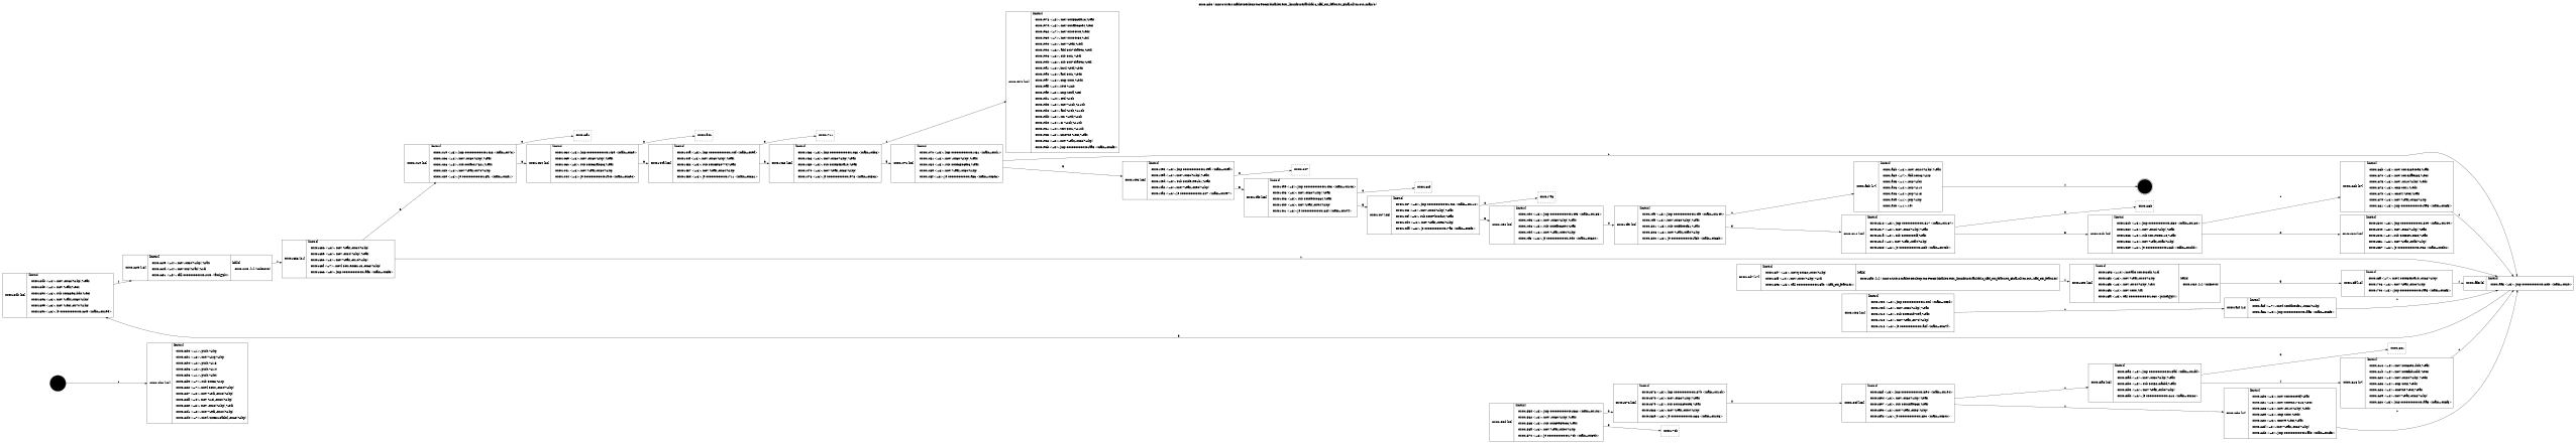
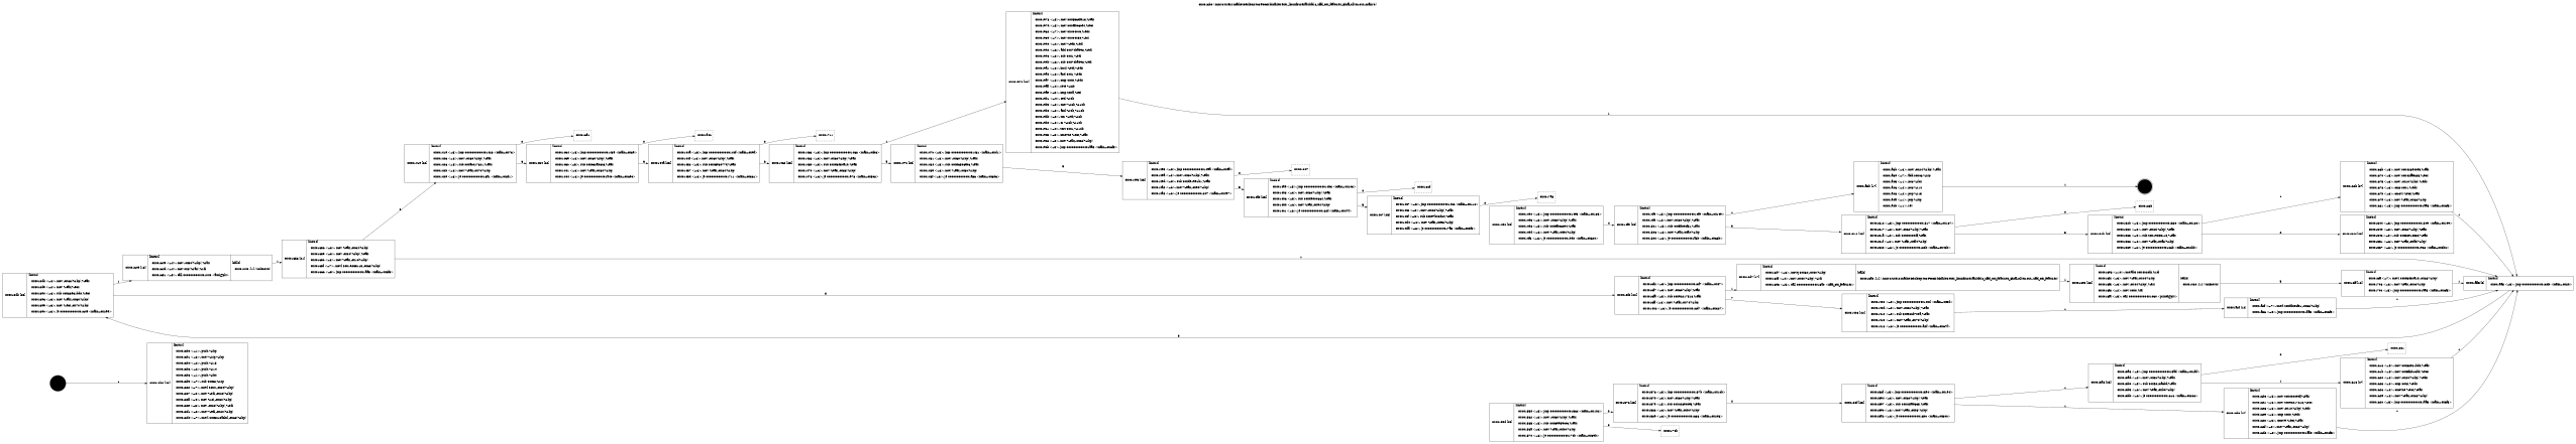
  digraph {
    label="0x4013b0 (/mnt/c/Users/mathe/Desktop/tcc/POCII/binaries/extr_linuxfsuserfaultfd.c_uffd_ctx_features_Final-ollvm.out::main(0))"
    labelloc=t
    rankdir=LR
    node [shape=record]
    Entry [fillcolor=black height=0.3 shape=circle style=filled width=0.3]
    n2 [label="{\n     0x4013b0 [43]\l\n     | [instrs]\l\n     &nbsp;&nbsp;0x4013b0 \<+1\>: push %rbp\l\n     &nbsp;&nbsp;0x4013b1 \<+3\>: mov %rsp,%rbp\l\n     &nbsp;&nbsp;0x4013b4 \<+2\>: push %r15\l\n     &nbsp;&nbsp;0x4013b6 \<+2\>: push %r14\l\n     &nbsp;&nbsp;0x4013b8 \<+1\>: push %rbx\l\n     &nbsp;&nbsp;0x4013b9 \<+7\>: sub $0xc8,%rsp\l\n     &nbsp;&nbsp;0x4013c0 \<+7\>: movl $0x0,-0x24(%rbp)\l\n     &nbsp;&nbsp;0x4013c7 \<+3\>: mov %edi,-0x28(%rbp)\l\n     &nbsp;&nbsp;0x4013ca \<+4\>: mov %rsi,-0x30(%rbp)\l\n     &nbsp;&nbsp;0x4013ce \<+3\>: mov -0x28(%rbp),%edi\l\n     &nbsp;&nbsp;0x4013d1 \<+3\>: mov %edi,-0x20(%rbp)\l\n     &nbsp;&nbsp;0x4013d4 \<+7\>: movl $0x5213acbd,-0x68(%rbp)\l\n  }"]
    n3 [label="{\n     0x4013db [23]\l\n     | [instrs]\l\n     &nbsp;&nbsp;0x4013db \<+3\>: mov -0x68(%rbp),%eax\l\n     &nbsp;&nbsp;0x4013de \<+2\>: mov %eax,%ecx\l\n     &nbsp;&nbsp;0x4013e0 \<+6\>: sub $0x88e31bd0,%ecx\l\n     &nbsp;&nbsp;0x4013e6 \<+3\>: mov %eax,-0x6c(%rbp)\l\n     &nbsp;&nbsp;0x4013e9 \<+3\>: mov %ecx,-0x70(%rbp)\l\n     &nbsp;&nbsp;0x4013ec \<+6\>: je 0000000000401649 \<main+0x299\>\l\n  }"]
    n4 [label="{\n     0x401649 [13]\l\n     | [instrs]\l\n     &nbsp;&nbsp;0x401649 \<+4\>: mov -0x30(%rbp),%rax\l\n     &nbsp;&nbsp;0x40164d \<+4\>: mov 0x8(%rax),%rdi\l\n     &nbsp;&nbsp;0x401651 \<+5\>: call 0000000000401040 \<atoi@plt\>\l\n     | [calls]\l\n     &nbsp;&nbsp;0x401040 \{1\} (unknown)\l\n  }"]
+   n5 [label="{\n     0x4013f2 [22]\l\n     | [instrs]\l\n     &nbsp;&nbsp;0x4013f2 \<+5\>: jmp 00000000004013f7 \<main+0x47\>\l\n     &nbsp;&nbsp;0x4013f7 \<+3\>: mov -0x6c(%rbp),%eax\l\n     &nbsp;&nbsp;0x4013fa \<+5\>: sub $0x92217518,%eax\l\n     &nbsp;&nbsp;0x4013ff \<+3\>: mov %eax,-0x74(%rbp)\l\n     &nbsp;&nbsp;0x401402 \<+6\>: je 00000000004016d7 \<main+0x327\>\l\n  }"]
    n6 [label="{\n     0x401656 [21]\l\n     | [instrs]\l\n     &nbsp;&nbsp;0x401656 \<+3\>: mov %eax,-0x34(%rbp)\l\n     &nbsp;&nbsp;0x401659 \<+3\>: mov -0x34(%rbp),%eax\l\n     &nbsp;&nbsp;0x40165c \<+3\>: mov %eax,-0x1c(%rbp)\l\n     &nbsp;&nbsp;0x40165f \<+7\>: movl $0x19255115,-0x68(%rbp)\l\n     &nbsp;&nbsp;0x401666 \<+5\>: jmp 0000000000401aa5 \<main+0x6f5\>\l\n  }"]
    n7 [label="{\n     0x4016d7 [17]\l\n     | [instrs]\l\n     &nbsp;&nbsp;0x4016d7 \<+8\>: movq $0x64,-0x40(%rbp)\l\n     &nbsp;&nbsp;0x4016df \<+4\>: mov -0x40(%rbp),%rdi\l\n     &nbsp;&nbsp;0x4016e3 \<+5\>: call 00000000004013a0 \<uffd_ctx_features\>\l\n     | [calls]\l\n     &nbsp;&nbsp;0x4013a0 \{1\} (/mnt/c/Users/mathe/Desktop/tcc/POCII/binaries/extr_linuxfsuserfaultfd.c_uffd_ctx_features_Final-ollvm.out::uffd_ctx_features)\l\n  }"]
    n8 [label="{\n     0x401408 [22]\l\n     | [instrs]\l\n     &nbsp;&nbsp;0x401408 \<+5\>: jmp 000000000040140d \<main+0x5d\>\l\n     &nbsp;&nbsp;0x40140d \<+3\>: mov -0x6c(%rbp),%eax\l\n     &nbsp;&nbsp;0x401410 \<+5\>: sub $0x96cd70ea,%eax\l\n     &nbsp;&nbsp;0x401415 \<+3\>: mov %eax,-0x78(%rbp)\l\n     &nbsp;&nbsp;0x401418 \<+6\>: je 0000000000401a2f \<main+0x67f\>\l\n  }"]
    n9 [label="{\n     0x40141e [22]\l\n     | [instrs]\l\n     &nbsp;&nbsp;0x40141e \<+5\>: jmp 0000000000401423 \<main+0x73\>\l\n     &nbsp;&nbsp;0x401423 \<+3\>: mov -0x6c(%rbp),%eax\l\n     &nbsp;&nbsp;0x401426 \<+5\>: sub $0xac417821,%eax\l\n     &nbsp;&nbsp;0x40142b \<+3\>: mov %eax,-0x7c(%rbp)\l\n     &nbsp;&nbsp;0x40142e \<+6\>: je 00000000004016a1 \<main+0x2f1\>\l\n  }"]
    n10 [label="{\n     0x401aa5 [5]\l\n     | [instrs]\l\n     &nbsp;&nbsp;0x401aa5 \<+5\>: jmp 00000000004013db \<main+0x2b\>\l\n  }"]
    n11 [label="{\n     0x4016e8 [23]\l\n     | [instrs]\l\n     &nbsp;&nbsp;0x4016e8 \<+10\>: movabs $0x4020f2,%rdi\l\n     &nbsp;&nbsp;0x4016f2 \<+3\>: mov %eax,-0x44(%rbp)\l\n     &nbsp;&nbsp;0x4016f5 \<+3\>: mov -0x44(%rbp),%esi\l\n     &nbsp;&nbsp;0x4016f8 \<+2\>: mov $0x0,%al\l\n     &nbsp;&nbsp;0x4016fa \<+5\>: call 0000000000401030 \<printf@plt\>\l\n     | [calls]\l\n     &nbsp;&nbsp;0x401030 \{1\} (unknown)\l\n  }"]
    n12 [label="{\n     0x401a2f [12]\l\n     | [instrs]\l\n     &nbsp;&nbsp;0x401a2f \<+7\>: movl $0xfdc9cf51,-0x68(%rbp)\l\n     &nbsp;&nbsp;0x401a36 \<+5\>: jmp 0000000000401aa5 \<main+0x6f5\>\l\n  }"]
    Exit [fillcolor=black height=0.3 peripheries=2 shape=circle style=filled width=0.3]
    n14 [label="{\n     0x4016ff [18]\l\n     | [instrs]\l\n     &nbsp;&nbsp;0x4016ff \<+7\>: movl $0xd3d54a1b,-0x68(%rbp)\l\n     &nbsp;&nbsp;0x401706 \<+6\>: mov %eax,-0xcc(%rbp)\l\n     &nbsp;&nbsp;0x40170c \<+5\>: jmp 0000000000401aa5 \<main+0x6f5\>\l\n  }"]
    n15 [label="{\n     0x4016a1\l\n  }" style=dashed]
    n16 [label="{\n     0x401434 [22]\l\n     | [instrs]\l\n     &nbsp;&nbsp;0x401434 \<+5\>: jmp 0000000000401439 \<main+0x89\>\l\n     &nbsp;&nbsp;0x401439 \<+3\>: mov -0x6c(%rbp),%eax\l\n     &nbsp;&nbsp;0x40143c \<+5\>: sub $0xc32ab8c8,%eax\l\n     &nbsp;&nbsp;0x401441 \<+3\>: mov %eax,-0x80(%rbp)\l\n     &nbsp;&nbsp;0x401444 \<+6\>: je 0000000000401a4c \<main+0x69c\>\l\n  }"]
    n17 [label="{\n     0x401a4c\l\n  }" style=dashed]
    n18 [label="{\n     0x40144a [25]\l\n     | [instrs]\l\n     &nbsp;&nbsp;0x40144a \<+5\>: jmp 000000000040144f \<main+0x9f\>\l\n     &nbsp;&nbsp;0x40144f \<+3\>: mov -0x6c(%rbp),%eax\l\n     &nbsp;&nbsp;0x401452 \<+5\>: sub $0xc5e8077d,%eax\l\n     &nbsp;&nbsp;0x401457 \<+6\>: mov %eax,-0x84(%rbp)\l\n     &nbsp;&nbsp;0x40145d \<+6\>: je 0000000000401711 \<main+0x361\>\l\n  }"]
    n19 [label="{\n     0x401711\l\n  }" style=dashed]
    n20 [label="{\n     0x401463 [25]\l\n     | [instrs]\l\n     &nbsp;&nbsp;0x401463 \<+5\>: jmp 0000000000401468 \<main+0xb8\>\l\n     &nbsp;&nbsp;0x401468 \<+3\>: mov -0x6c(%rbp),%eax\l\n     &nbsp;&nbsp;0x40146b \<+5\>: sub $0xd3d54a1b,%eax\l\n     &nbsp;&nbsp;0x401470 \<+6\>: mov %eax,-0x88(%rbp)\l\n     &nbsp;&nbsp;0x401476 \<+6\>: je 0000000000401978 \<main+0x5c8\>\l\n  }"]
    n21 [label="{\n     0x401978 [88]\l\n     | [instrs]\l\n     &nbsp;&nbsp;0x401978 \<+5\>: mov $0x556dfd13,%eax\l\n     &nbsp;&nbsp;0x40197d \<+5\>: mov $0xefbc6ce4,%ecx\l\n     &nbsp;&nbsp;0x401982 \<+7\>: mov 0x40404c,%edx\l\n     &nbsp;&nbsp;0x401989 \<+7\>: mov 0x404050,%esi\l\n     &nbsp;&nbsp;0x401990 \<+2\>: mov %edx,%edi\l\n     &nbsp;&nbsp;0x401992 \<+6\>: add $0x74ba998,%edi\l\n     &nbsp;&nbsp;0x401998 \<+3\>: sub $0x1,%edi\l\n     &nbsp;&nbsp;0x40199b \<+6\>: sub $0x74ba998,%edi\l\n     &nbsp;&nbsp;0x4019a1 \<+3\>: imul %edi,%edx\l\n     &nbsp;&nbsp;0x4019a4 \<+3\>: and $0x1,%edx\l\n     &nbsp;&nbsp;0x4019a7 \<+3\>: cmp $0x0,%edx\l\n     &nbsp;&nbsp;0x4019aa \<+4\>: sete %r8b\l\n     &nbsp;&nbsp;0x4019ae \<+3\>: cmp $0xa,%esi\l\n     &nbsp;&nbsp;0x4019b1 \<+4\>: setl %r9b\l\n     &nbsp;&nbsp;0x4019b5 \<+3\>: mov %r8b,%r10b\l\n     &nbsp;&nbsp;0x4019b8 \<+3\>: and %r9b,%r10b\l\n     &nbsp;&nbsp;0x4019bb \<+3\>: xor %r9b,%r8b\l\n     &nbsp;&nbsp;0x4019be \<+3\>: or %r8b,%r10b\l\n     &nbsp;&nbsp;0x4019c1 \<+4\>: test $0x1,%r10b\l\n     &nbsp;&nbsp;0x4019c5 \<+3\>: cmovne %ecx,%eax\l\n     &nbsp;&nbsp;0x4019c8 \<+3\>: mov %eax,-0x68(%rbp)\l\n     &nbsp;&nbsp;0x4019cb \<+5\>: jmp 0000000000401aa5 \<main+0x6f5\>\l\n  }"]
    n22 [label="{\n     0x40147c [25]\l\n     | [instrs]\l\n     &nbsp;&nbsp;0x40147c \<+5\>: jmp 0000000000401481 \<main+0xd1\>\l\n     &nbsp;&nbsp;0x401481 \<+3\>: mov -0x6c(%rbp),%eax\l\n     &nbsp;&nbsp;0x401484 \<+5\>: sub $0xd6506eb6,%eax\l\n     &nbsp;&nbsp;0x401489 \<+6\>: mov %eax,-0x8c(%rbp)\l\n     &nbsp;&nbsp;0x40148f \<+6\>: je 0000000000401a86 \<main+0x6d6\>\l\n  }"]
    n23 [label="{\n     0x401495 [25]\l\n     | [instrs]\l\n     &nbsp;&nbsp;0x401495 \<+5\>: jmp 000000000040149a \<main+0xea\>\l\n     &nbsp;&nbsp;0x40149a \<+3\>: mov -0x6c(%rbp),%eax\l\n     &nbsp;&nbsp;0x40149d \<+5\>: sub $0xd91991b1,%eax\l\n     &nbsp;&nbsp;0x4014a2 \<+6\>: mov %eax,-0x90(%rbp)\l\n     &nbsp;&nbsp;0x4014a8 \<+6\>: je 0000000000401847 \<main+0x497\>\l\n  }"]
    n24 [label="{\n     0x401847\l\n  }" style=dashed]
    n25 [label="{\n     0x4014ae [25]\l\n     | [instrs]\l\n     &nbsp;&nbsp;0x4014ae \<+5\>: jmp 00000000004014b3 \<main+0x103\>\l\n     &nbsp;&nbsp;0x4014b3 \<+3\>: mov -0x6c(%rbp),%eax\l\n     &nbsp;&nbsp;0x4014b6 \<+5\>: sub $0xd9d00664,%eax\l\n     &nbsp;&nbsp;0x4014bb \<+6\>: mov %eax,-0x94(%rbp)\l\n     &nbsp;&nbsp;0x4014c1 \<+6\>: je 000000000040182f \<main+0x47f\>\l\n  }"]
    n26 [label="{\n     0x4015c1\l\n  }" style=dashed]
    n27 [label="{\n     0x40182f\l\n  }" style=dashed]
    n28 [label="{\n     0x4014c7 [25]\l\n     | [instrs]\l\n     &nbsp;&nbsp;0x4014c7 \<+5\>: jmp 00000000004014cc \<main+0x11c\>\l\n     &nbsp;&nbsp;0x4014cc \<+3\>: mov -0x6c(%rbp),%eax\l\n     &nbsp;&nbsp;0x4014cf \<+5\>: sub $0xe7b08dc4,%eax\l\n     &nbsp;&nbsp;0x4014d4 \<+6\>: mov %eax,-0x98(%rbp)\l\n     &nbsp;&nbsp;0x4014da \<+6\>: je 00000000004017a3 \<main+0x3f3\>\l\n  }"]
    n29 [label="{\n     0x401616 [27]\l\n     | [instrs]\l\n     &nbsp;&nbsp;0x401616 \<+5\>: mov $0x88e31bd0,%eax\l\n     &nbsp;&nbsp;0x40161b \<+5\>: mov $0x5f8b13bb,%ecx\l\n     &nbsp;&nbsp;0x401620 \<+3\>: mov -0x20(%rbp),%edx\l\n     &nbsp;&nbsp;0x401623 \<+3\>: cmp $0x2,%edx\l\n     &nbsp;&nbsp;0x401626 \<+3\>: cmovne %ecx,%eax\l\n     &nbsp;&nbsp;0x401629 \<+3\>: mov %eax,-0x68(%rbp)\l\n     &nbsp;&nbsp;0x40162c \<+5\>: jmp 0000000000401aa5 \<main+0x6f5\>\l\n  }"]
    n30 [label="{\n     0x4017a3\l\n  }" style=dashed]
    n31 [label="{\n     0x4014e0 [25]\l\n     | [instrs]\l\n     &nbsp;&nbsp;0x4014e0 \<+5\>: jmp 00000000004014e5 \<main+0x135\>\l\n     &nbsp;&nbsp;0x4014e5 \<+3\>: mov -0x6c(%rbp),%eax\l\n     &nbsp;&nbsp;0x4014e8 \<+5\>: sub $0xefbc6ce4,%eax\l\n     &nbsp;&nbsp;0x4014ed \<+6\>: mov %eax,-0x9c(%rbp)\l\n     &nbsp;&nbsp;0x4014f3 \<+6\>: je 00000000004019d0 \<main+0x620\>\l\n  }"]
    n32 [label="{\n     0x4015a8 [25]\l\n     | [instrs]\l\n     &nbsp;&nbsp;0x4015a8 \<+5\>: jmp 00000000004015ad \<main+0x1fd\>\l\n     &nbsp;&nbsp;0x4015ad \<+3\>: mov -0x6c(%rbp),%eax\l\n     &nbsp;&nbsp;0x4015b0 \<+5\>: sub $0x5213acbd,%eax\l\n     &nbsp;&nbsp;0x4015b5 \<+6\>: mov %eax,-0xbc(%rbp)\l\n     &nbsp;&nbsp;0x4015bb \<+6\>: je 0000000000401616 \<main+0x266\>\l\n  }"]
    n33 [label="{\n     0x4014f9 [25]\l\n     | [instrs]\l\n     &nbsp;&nbsp;0x4014f9 \<+5\>: jmp 00000000004014fe \<main+0x14e\>\l\n     &nbsp;&nbsp;0x4014fe \<+3\>: mov -0x6c(%rbp),%eax\l\n     &nbsp;&nbsp;0x401501 \<+5\>: sub $0xfdc9cf51,%eax\l\n     &nbsp;&nbsp;0x401506 \<+6\>: mov %eax,-0xa0(%rbp)\l\n     &nbsp;&nbsp;0x40150c \<+6\>: je 0000000000401a3b \<main+0x68b\>\l\n  }"]
    n34 [label="{\n     0x4016bc [27]\l\n     | [instrs]\l\n     &nbsp;&nbsp;0x4016bc \<+5\>: mov $0x4000edf,%eax\l\n     &nbsp;&nbsp;0x4016c1 \<+5\>: mov $0x92217518,%ecx\l\n     &nbsp;&nbsp;0x4016c6 \<+3\>: mov -0x1c(%rbp),%edx\l\n     &nbsp;&nbsp;0x4016c9 \<+3\>: cmp $0x0,%edx\l\n     &nbsp;&nbsp;0x4016cc \<+3\>: cmove %ecx,%eax\l\n     &nbsp;&nbsp;0x4016cf \<+3\>: mov %eax,-0x68(%rbp)\l\n     &nbsp;&nbsp;0x4016d2 \<+5\>: jmp 0000000000401aa5 \<main+0x6f5\>\l\n  }"]
    n35 [label="{\n     0x401a3b [17]\l\n     | [instrs]\l\n     &nbsp;&nbsp;0x401a3b \<+3\>: mov -0x24(%rbp),%eax\l\n     &nbsp;&nbsp;0x401a3e \<+7\>: add $0xc8,%rsp\l\n     &nbsp;&nbsp;0x401a45 \<+1\>: pop %rbx\l\n     &nbsp;&nbsp;0x401a46 \<+2\>: pop %r14\l\n     &nbsp;&nbsp;0x401a48 \<+2\>: pop %r15\l\n     &nbsp;&nbsp;0x401a4a \<+1\>: pop %rbp\l\n     &nbsp;&nbsp;0x401a4b \<+1\>: ret\l\n  }"]
    n36 [label="{\n     0x401512 [25]\l\n     | [instrs]\l\n     &nbsp;&nbsp;0x401512 \<+5\>: jmp 0000000000401517 \<main+0x167\>\l\n     &nbsp;&nbsp;0x401517 \<+3\>: mov -0x6c(%rbp),%eax\l\n     &nbsp;&nbsp;0x40151a \<+5\>: sub $0x4000edf,%eax\l\n     &nbsp;&nbsp;0x40151f \<+6\>: mov %eax,-0xa4(%rbp)\l\n     &nbsp;&nbsp;0x401525 \<+6\>: je 000000000040183b \<main+0x48b\>\l\n  }"]
    n37 [label="{\n     0x40158f [25]\l\n     | [instrs]\l\n     &nbsp;&nbsp;0x40158f \<+5\>: jmp 0000000000401594 \<main+0x1e4\>\l\n     &nbsp;&nbsp;0x401594 \<+3\>: mov -0x6c(%rbp),%eax\l\n     &nbsp;&nbsp;0x401597 \<+5\>: sub $0x42fae835,%eax\l\n     &nbsp;&nbsp;0x40159c \<+6\>: mov %eax,-0xb8(%rbp)\l\n     &nbsp;&nbsp;0x4015a2 \<+6\>: je 00000000004016bc \<main+0x30c\>\l\n  }"]
    n38 [label="{\n     0x40183b\l\n  }" style=dashed]
    n39 [label="{\n     0x40152b [25]\l\n     | [instrs]\l\n     &nbsp;&nbsp;0x40152b \<+5\>: jmp 0000000000401530 \<main+0x180\>\l\n     &nbsp;&nbsp;0x401530 \<+3\>: mov -0x6c(%rbp),%eax\l\n     &nbsp;&nbsp;0x401533 \<+5\>: sub $0x19255115,%eax\l\n     &nbsp;&nbsp;0x401538 \<+6\>: mov %eax,-0xa8(%rbp)\l\n     &nbsp;&nbsp;0x40153e \<+6\>: je 000000000040166b \<main+0x2bb\>\l\n  }"]
    n40 [label="{\n     0x40166b [27]\l\n     | [instrs]\l\n     &nbsp;&nbsp;0x40166b \<+5\>: mov $0x428e40e5,%eax\l\n     &nbsp;&nbsp;0x401670 \<+5\>: mov $0x42fae835,%ecx\l\n     &nbsp;&nbsp;0x401675 \<+3\>: mov -0x1c(%rbp),%edx\l\n     &nbsp;&nbsp;0x401678 \<+3\>: cmp $0x1,%edx\l\n     &nbsp;&nbsp;0x40167b \<+3\>: cmovl %ecx,%eax\l\n     &nbsp;&nbsp;0x40167e \<+3\>: mov %eax,-0x68(%rbp)\l\n     &nbsp;&nbsp;0x401681 \<+5\>: jmp 0000000000401aa5 \<main+0x6f5\>\l\n  }"]
    n41 [label="{\n     0x401544 [25]\l\n     | [instrs]\l\n     &nbsp;&nbsp;0x401544 \<+5\>: jmp 0000000000401549 \<main+0x199\>\l\n     &nbsp;&nbsp;0x401549 \<+3\>: mov -0x6c(%rbp),%eax\l\n     &nbsp;&nbsp;0x40154c \<+5\>: sub $0x33e18530,%eax\l\n     &nbsp;&nbsp;0x401551 \<+6\>: mov %eax,-0xac(%rbp)\l\n     &nbsp;&nbsp;0x401557 \<+6\>: je 000000000040196c \<main+0x5bc\>\l\n  }"]
    n42 [label="{\n     0x401576 [25]\l\n     | [instrs]\l\n     &nbsp;&nbsp;0x401576 \<+5\>: jmp 000000000040157b \<main+0x1cb\>\l\n     &nbsp;&nbsp;0x40157b \<+3\>: mov -0x6c(%rbp),%eax\l\n     &nbsp;&nbsp;0x40157e \<+5\>: sub $0x428e40e5,%eax\l\n     &nbsp;&nbsp;0x401583 \<+6\>: mov %eax,-0xb4(%rbp)\l\n     &nbsp;&nbsp;0x401589 \<+6\>: je 0000000000401686 \<main+0x2d6\>\l\n  }"]
    n43 [label="{\n     0x40174b\l\n  }" style=dashed]
    n44 [label="{\n     0x40155d [25]\l\n     | [instrs]\l\n     &nbsp;&nbsp;0x40155d \<+5\>: jmp 0000000000401562 \<main+0x1b2\>\l\n     &nbsp;&nbsp;0x401562 \<+3\>: mov -0x6c(%rbp),%eax\l\n     &nbsp;&nbsp;0x401565 \<+5\>: sub $0x39959c03,%eax\l\n     &nbsp;&nbsp;0x40156a \<+6\>: mov %eax,-0xb0(%rbp)\l\n     &nbsp;&nbsp;0x401570 \<+6\>: je 000000000040174b \<main+0x39b\>\l\n  }"]
    Entry -> n2 [label=" 1"]
    n3 -> n4 [label=" 1"]
+   n3 -> n5 [label=" 8"]
    n4 -> n6 [label=" 1"]
+   n5 -> n7 [label=" 1"]
+   n5 -> n8 [label=" 7"]
    n6 -> n9 [label=" 6"]
    n6 -> n10 [label=" 1"]
    n7 -> n11 [label=" 1"]
    n8 -> n12 [label=" 1"]
    n9 -> n15 [label=" 0"]
    n9 -> n16 [label=" 6"]
    n10 -> n3 [label=" 8"]
    n11 -> n14 [label=" 5"]
    n12 -> n10 [label=" 1"]
    n14 -> n10 [label=" 1"]
    n16 -> n17 [label=" 0"]
    n16 -> n18 [label=" 6"]
    n18 -> n19 [label=" 0"]
    n18 -> n20 [label=" 6"]
    n20 -> n21 [label=" 1"]
    n20 -> n22 [label=" 5"]
-   n22 -> n10 [label=" 1"]
+   n21 -> n10 [label=" 1"]
    n22 -> n23 [label=" 5"]
    n23 -> n24 [label=" 0"]
    n23 -> n25 [label=" 5"]
    n25 -> n27 [label=" 0"]
    n25 -> n28 [label=" 5"]
    n28 -> n30 [label=" 0"]
-   n28 -> n31 [label=" 5"]
    n29 -> n10 [label=" 1"]
    n31 -> n33 [label=" 4"]
    n32 -> n26 [label=" 0"]
    n32 -> n29 [label=" 1"]
    n33 -> n35 [label=" 1"]
    n33 -> n36 [label=" 3"]
    n34 -> n10 [label=" 1"]
    n35 -> Exit [label=" 1"]
    n36 -> n38 [label=" 0"]
    n36 -> n39 [label=" 3"]
    n37 -> n32 [label=" 1"]
    n37 -> n34 [label=" 1"]
    n39 -> n40 [label=" 1"]
    n39 -> n41 [label=" 2"]
    n40 -> n10 [label=" 1"]
    n42 -> n37 [label=" 2"]
    n44 -> n42 [label=" 2"]
    n44 -> n43 [label=" 0"]
  }
